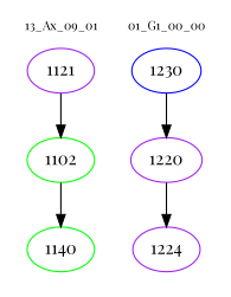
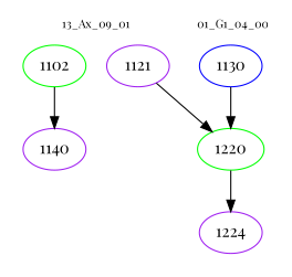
  digraph {
    fontname="Playfair Display"
    node [color=purple fontname="Playfair Display"]
    edge [color=black fontname="Playfair Display"]
    n1 [label=1121]
    n2 [color=green label=1102]
-   n3 [color=green label=1140]
-   n4 [color=blue label=1230]
-   n5 [label=1220]
+   n3 [label=1140]
+   n4 [color=blue label=1130]
+   n5 [color=green label=1220]
    n6 [label=1224]
    subgraph cluster_1 {
      color=white
      fontsize=10
      label="13_Ax_09_01"
      n1
      n2
      n3
    }
    subgraph cluster_2 {
      color=white
      fontsize=10
-     label="01_G1_00_00"
+     label="01_G1_04_00"
      n4
      n5
      n6
    }
-   n1 -> n2
+   n1 -> n5
    n2 -> n3
    n4 -> n5
    n5 -> n6
  }
